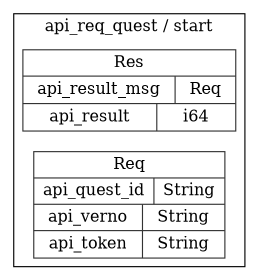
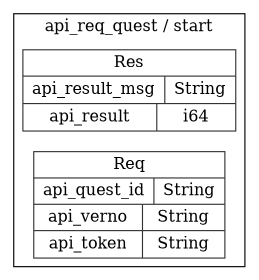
  digraph {
    rankdir=LR
    node [color=gray20 shape=record style=solid]
-   n1 [label="<Res> Res  | { api_result_msg | <api_result_msg> Req } | { api_result | <api_result> i64 }"]
+   n1 [label="<Res> Res  | { api_result_msg | <api_result_msg> String } | { api_result | <api_result> i64 }"]
    n2 [label="<Req> Req  | { api_quest_id | <api_quest_id> String } | { api_verno | <api_verno> String } | { api_token | <api_token> String }"]
    subgraph cluster_1 {
      label="api_req_quest / start"
      n1
      n2
    }
  }
